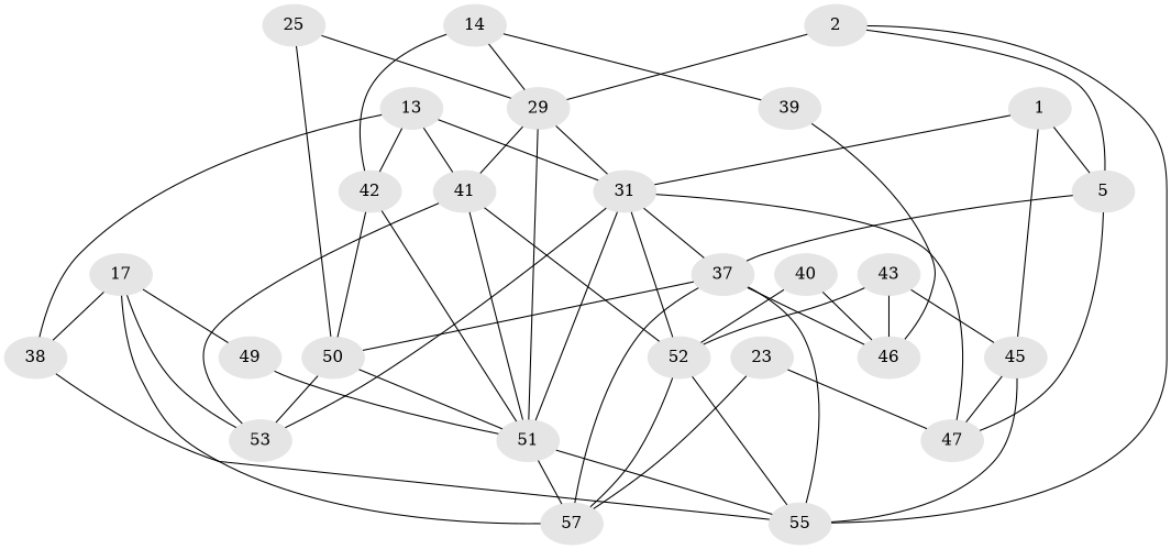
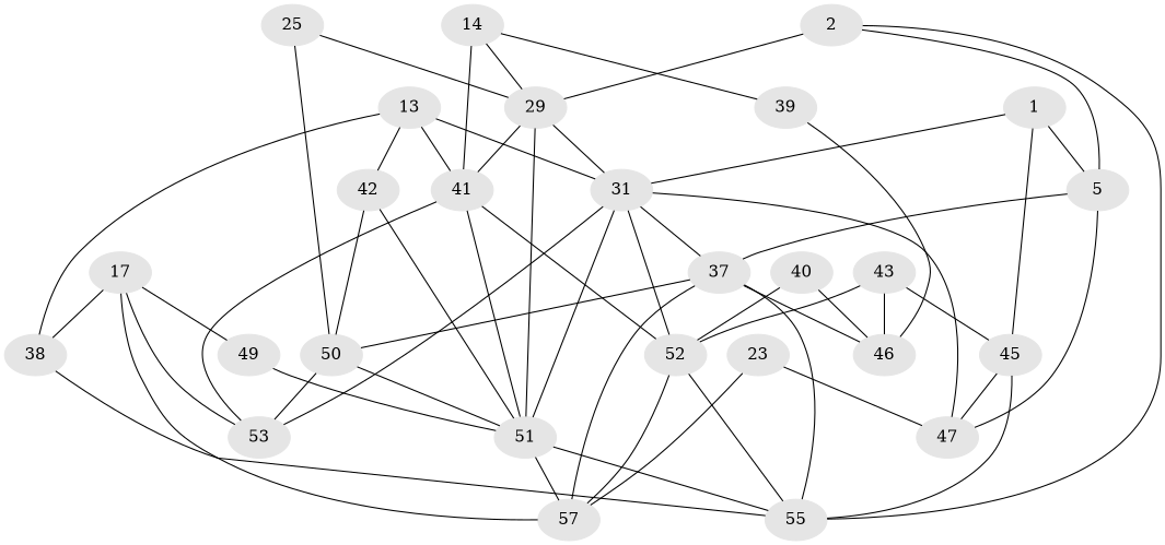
  graph {
    node [color=gray90 style=filled]
    5 [super="+4"]
    37 [super="+19"]
    47
    1
    31 [super="+21"]
    45 [super="+33"]
    53 [super="+44"]
    51 [super="+34+20+48"]
    52 [super="+8+24"]
    55 [super="+32"]
    2
    29 [super="+11+15+28"]
    41 [super="+7+30"]
    n14 [label=57 super="+27"]
    50 [super="+3+35"]
    46 [super="+36"]
    13
    38
    42 [super="+6+18"]
    14 [super="+10"]
    39
    17
    49
    23
    25
    40
    43
    5 -- 37
    5 -- 47
    37 -- 55 [weight=2]
    37 -- n14
    37 -- 50 [weight=3]
    37 -- 46
    1 -- 5
    1 -- 31
    1 -- 45 [weight=2]
    31 -- 37
    31 -- 47
    31 -- 53
    31 -- 51
    31 -- 52
    45 -- 47 [weight=2]
    45 -- 55
    51 -- 55
    51 -- n14 [weight=2]
    52 -- 55 [weight=2]
    52 -- n14
    2 -- 5
    2 -- 55
    2 -- 29 [weight=2]
    29 -- 31
    29 -- 51 [weight=4]
    29 -- 41
    41 -- 53
    41 -- 51
    41 -- 52 [weight=2]
    50 -- 53 [weight=2]
    50 -- 51 [weight=2]
    13 -- 31
    13 -- 41 [weight=3]
    13 -- 38
    13 -- 42
    38 -- 55
    42 -- 51 [weight=3]
    42 -- 50
    14 -- 29
-   14 -- 42 [weight=3]
+   14 -- 41 [weight=3]
    14 -- 39
    39 -- 46
    17 -- 53 [weight=2]
    17 -- n14
    17 -- 38
    17 -- 49
    49 -- 51
    23 -- 47
    23 -- n14
    25 -- 29
    25 -- 50
    40 -- 52 [weight=3]
    40 -- 46
    43 -- 45
    43 -- 52 [weight=2]
    43 -- 46 [weight=2]
  }
